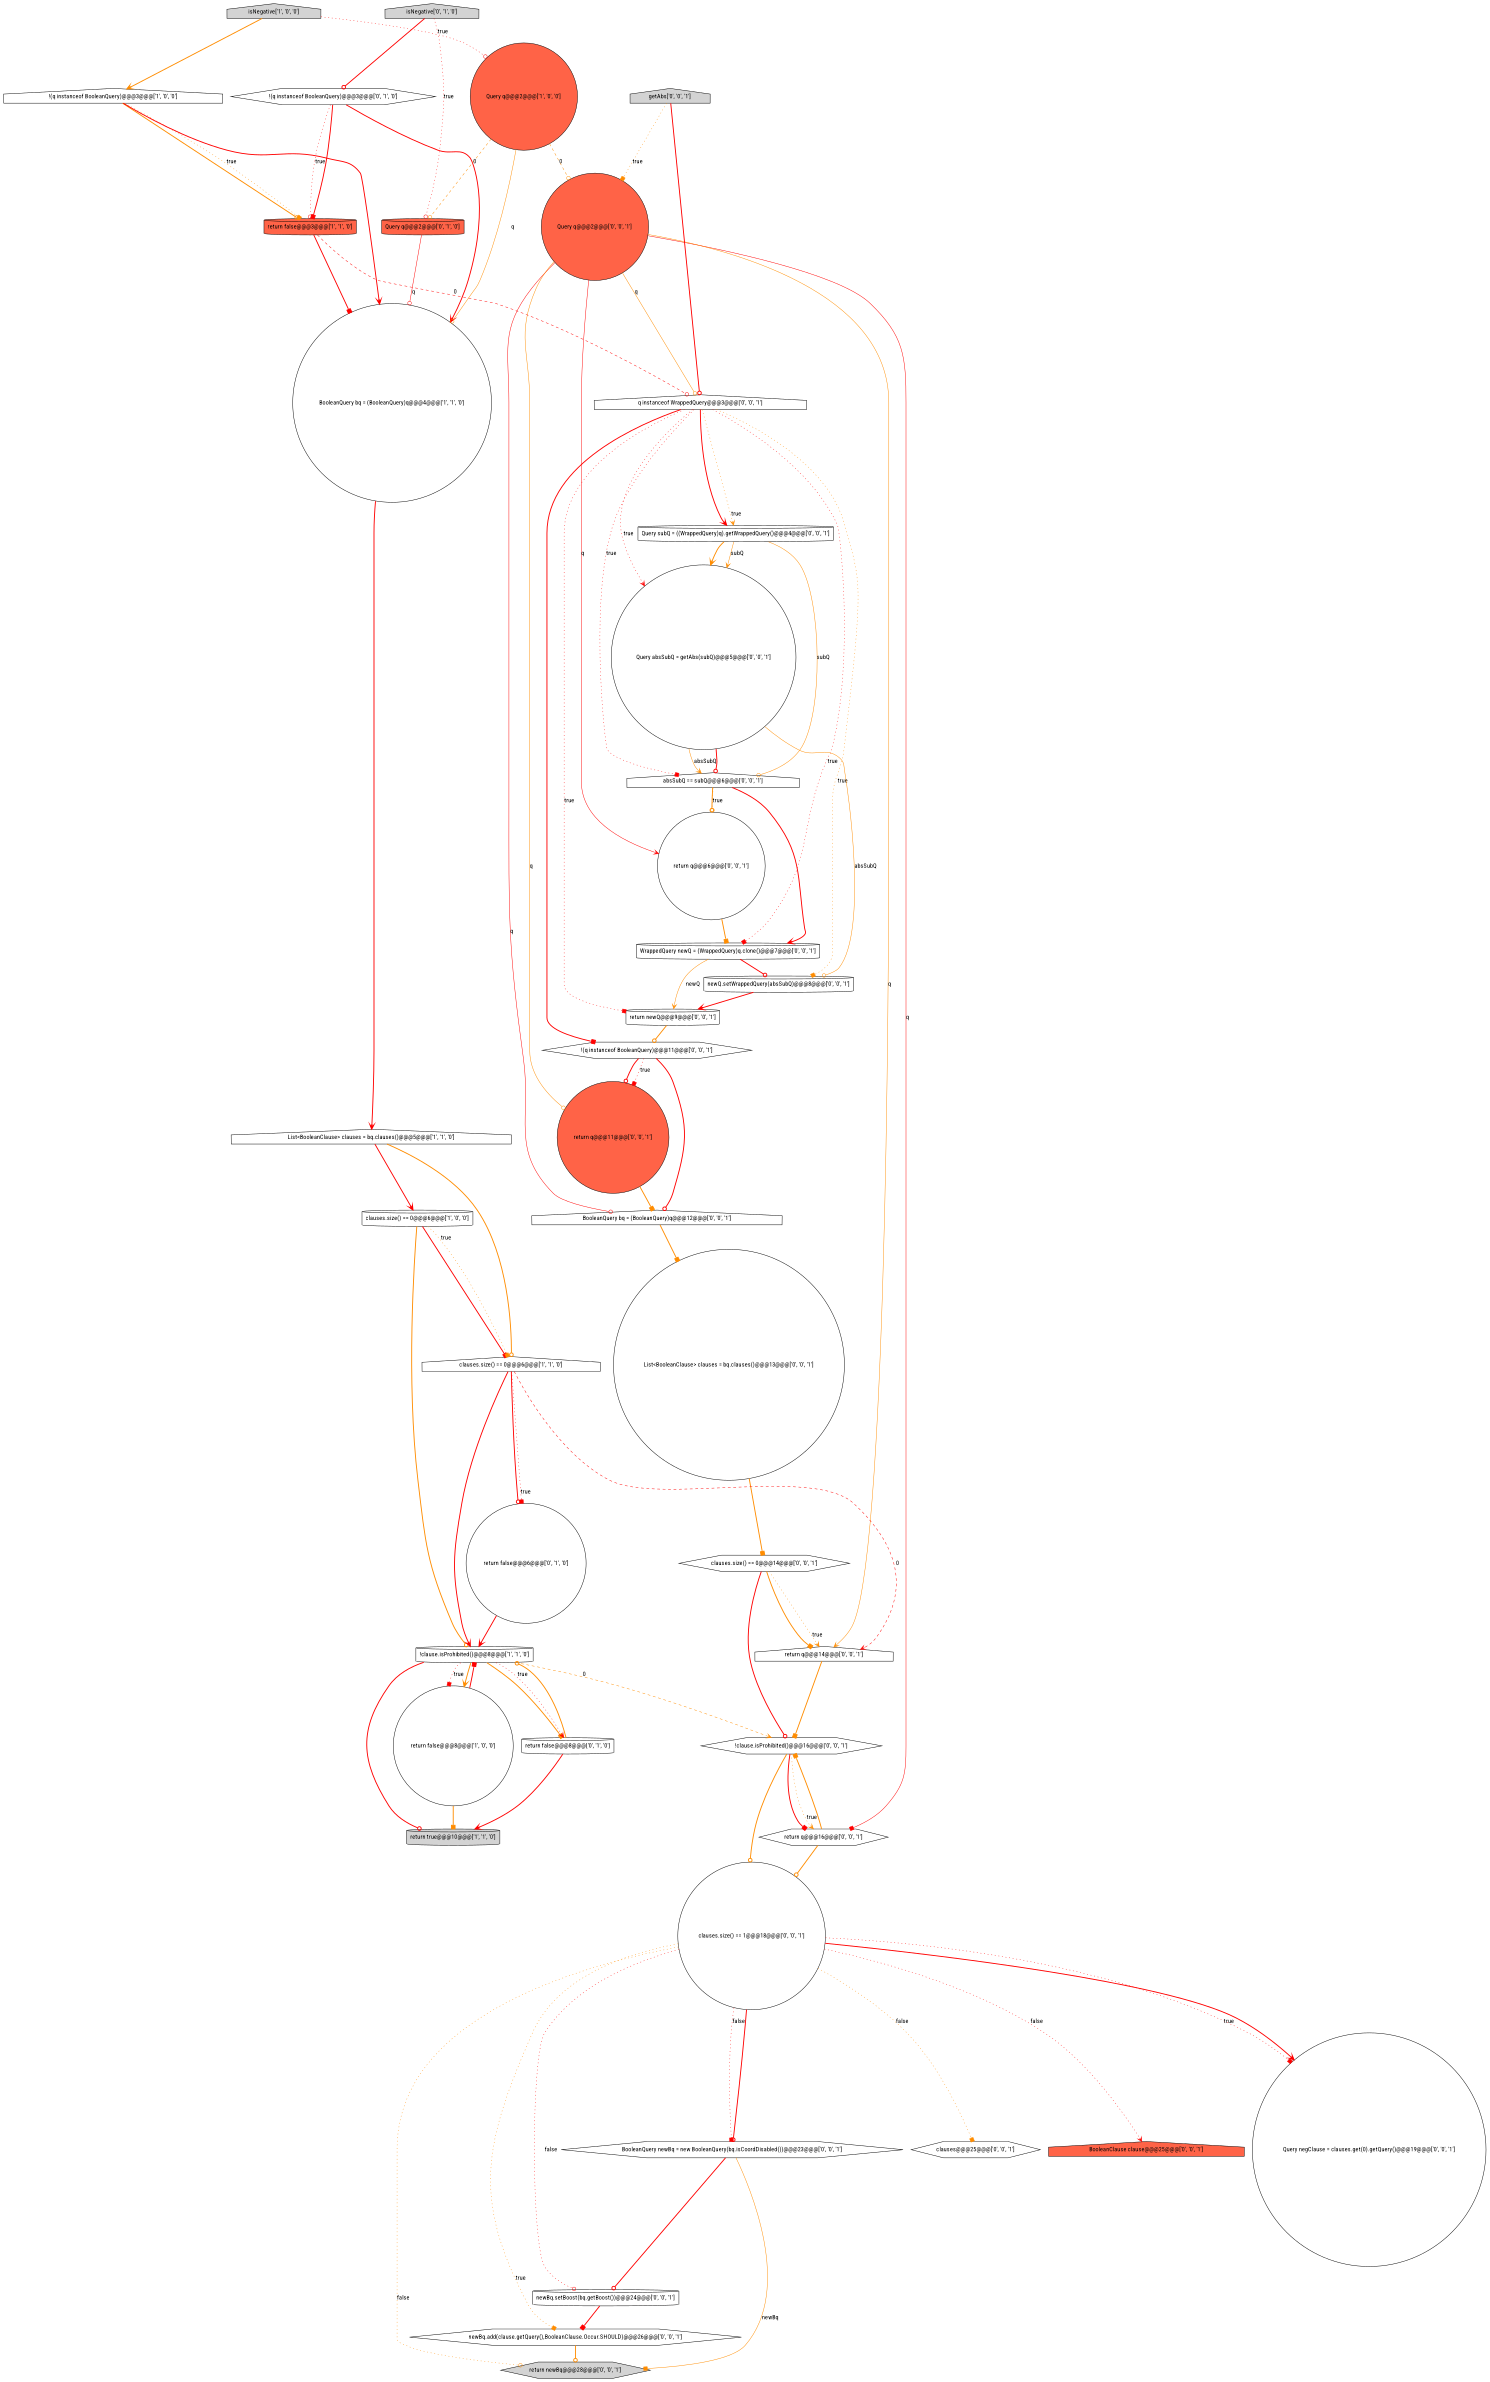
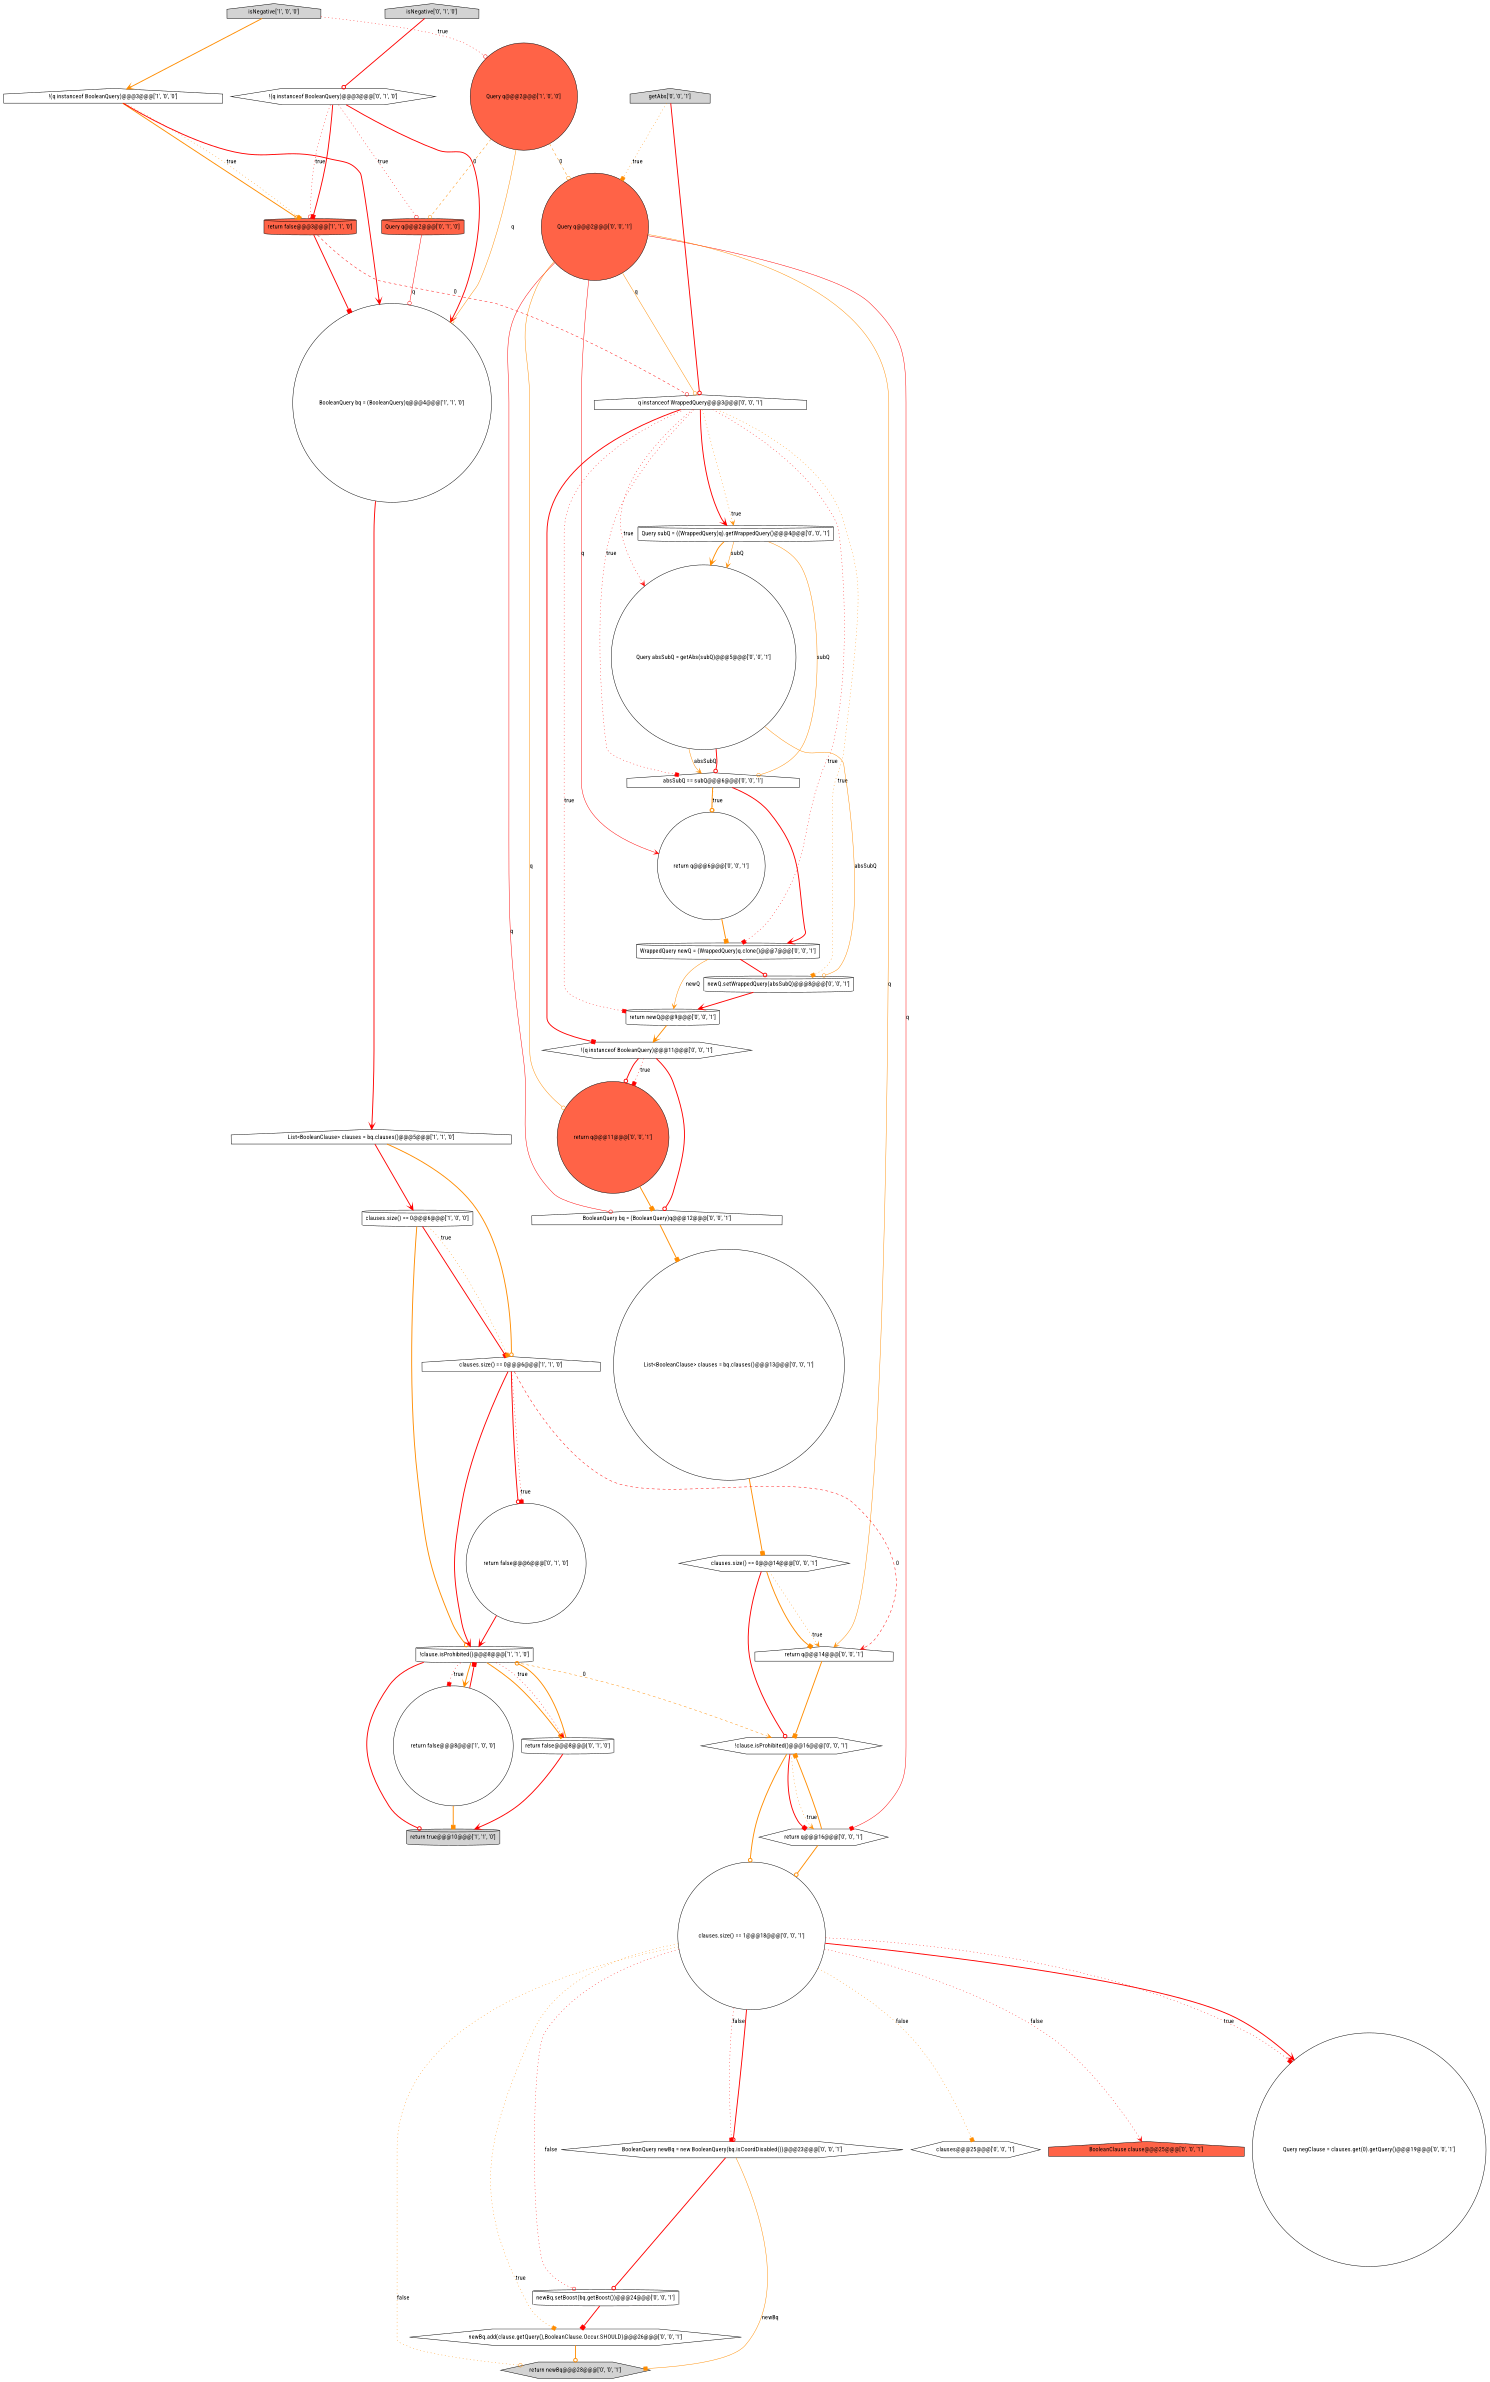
  digraph {
    fontname="Roboto Condensed"
    node [fillcolor=white fontname="Roboto Condensed" shape=cylinder style=filled]
    edge [arrowhead=odot color=red fontname="Roboto Condensed" style=bold]
    n1 [label="!clause.isProhibited()@@@8@@@['1', '1', '0']"]
    n2 [label="return false@@@8@@@['1', '0', '0']" shape=circle]
    n3 [fillcolor=lightgray label="return true@@@10@@@['1', '1', '0']"]
    n4 [label="return false@@@8@@@['0', '1', '0']"]
    n5 [label="!clause.isProhibited()@@@16@@@['0', '0', '1']" shape=hexagon]
    n6 [label="return q@@@16@@@['0', '0', '1']" shape=hexagon]
    n7 [label="clauses.size() == 1@@@18@@@['0', '0', '1']" shape=circle]
    n8 [label="BooleanQuery bq = (BooleanQuery)q@@@12@@@['0', '0', '1']" shape=house]
    n9 [label="List<BooleanClause> clauses = bq.clauses()@@@13@@@['0', '0', '1']" shape=circle]
    n10 [label="clauses.size() == 0@@@14@@@['0', '0', '1']" shape=hexagon]
    n11 [fillcolor=tomato label="Query q@@@2@@@['0', '0', '1']" shape=circle]
    n12 [label="return q@@@14@@@['0', '0', '1']" shape=house]
    n13 [fillcolor=tomato label="return q@@@11@@@['0', '0', '1']" shape=circle]
    n14 [label="return q@@@6@@@['0', '0', '1']" shape=circle]
    n15 [label="q instanceof WrappedQuery@@@3@@@['0', '0', '1']" shape=house]
    n16 [label="WrappedQuery newQ = (WrappedQuery)q.clone()@@@7@@@['0', '0', '1']"]
    n17 [label="Query absSubQ = getAbs(subQ)@@@5@@@['0', '0', '1']" shape=circle]
    n18 [label="absSubQ == subQ@@@6@@@['0', '0', '1']" shape=house]
    n19 [label="newQ.setWrappedQuery(absSubQ)@@@8@@@['0', '0', '1']"]
    n20 [label="Query subQ = ((WrappedQuery)q).getWrappedQuery()@@@4@@@['0', '0', '1']"]
    n21 [label="!(q instanceof BooleanQuery)@@@11@@@['0', '0', '1']" shape=hexagon]
    n22 [label="return newQ@@@9@@@['0', '0', '1']"]
    n23 [fillcolor=tomato label="return false@@@3@@@['1', '1', '0']"]
    n24 [label="BooleanQuery bq = (BooleanQuery)q@@@4@@@['1', '1', '0']" shape=circle]
    n25 [label="List<BooleanClause> clauses = bq.clauses()@@@5@@@['1', '1', '0']" shape=house]
    n26 [label="!(q instanceof BooleanQuery)@@@3@@@['1', '0', '0']" shape=house]
    n27 [label="newBq.setBoost(bq.getBoost())@@@24@@@['0', '0', '1']"]
    n28 [label="newBq.add(clause.getQuery(),BooleanClause.Occur.SHOULD)@@@26@@@['0', '0', '1']" shape=hexagon]
    n29 [fillcolor=lightgray label="return newBq@@@28@@@['0', '0', '1']" shape=hexagon]
    n30 [label="BooleanQuery newBq = new BooleanQuery(bq.isCoordDisabled())@@@23@@@['0', '0', '1']" shape=hexagon]
    n31 [label="clauses@@@25@@@['0', '0', '1']" shape=hexagon]
    n32 [fillcolor=tomato label="BooleanClause clause@@@25@@@['0', '0', '1']" shape=house]
    n33 [label="Query negClause = clauses.get(0).getQuery()@@@19@@@['0', '0', '1']" shape=circle]
    n34 [label="clauses.size() == 0@@@6@@@['1', '0', '0']"]
    n35 [label="clauses.size() == 0@@@6@@@['1', '1', '0']" shape=house]
    n36 [label="return false@@@6@@@['0', '1', '0']" shape=circle]
    n37 [fillcolor=lightgray label="isNegative['0', '1', '0']" shape=house]
    n38 [fillcolor=tomato label="Query q@@@2@@@['0', '1', '0']"]
    n39 [label="!(q instanceof BooleanQuery)@@@3@@@['0', '1', '0']" shape=hexagon]
    n40 [fillcolor=lightgray label="isNegative['1', '0', '0']" shape=house]
    n41 [fillcolor=tomato label="Query q@@@2@@@['1', '0', '0']" shape=circle]
    n42 [fillcolor=lightgray label="getAbs['0', '0', '1']" shape=house]
    n1 -> n2 [arrowhead=box label=true style=dotted]
    n1 -> n2 [arrowhead=vee color=darkorange]
    n1 -> n3
    n1 -> n4 [arrowhead=box color=darkorange]
    n1 -> n4 [arrowhead=vee label=true style=dotted]
    n1 -> n5 [arrowhead=vee color=darkorange label=0 style=dashed]
    n2 -> n1 [arrowhead=box]
    n2 -> n3 [arrowhead=box color=darkorange]
    n4 -> n1 [color=darkorange]
    n4 -> n3 [arrowhead=vee]
    n5 -> n6 [arrowhead=box]
    n5 -> n6 [arrowhead=vee color=darkorange label=true style=dotted]
    n5 -> n7 [color=darkorange]
    n6 -> n5 [arrowhead=box color=darkorange]
    n6 -> n7 [color=darkorange]
    n7 -> n27 [label=false style=dotted]
    n7 -> n28 [arrowhead=box color=darkorange label=true style=dotted]
    n7 -> n29 [color=darkorange label=false style=dotted]
    n7 -> n30 [arrowhead=box label=false style=dotted]
    n7 -> n30
    n7 -> n31 [arrowhead=box color=darkorange label=false style=dotted]
    n7 -> n32 [arrowhead=vee label=false style=dotted]
    n7 -> n33 [arrowhead=box label=true style=dotted]
    n7 -> n33 [arrowhead=vee]
    n8 -> n9 [arrowhead=box color=darkorange]
    n9 -> n10 [arrowhead=box color=darkorange]
    n10 -> n5
    n10 -> n12 [arrowhead=box color=darkorange]
    n10 -> n12 [arrowhead=vee color=darkorange label=true style=dotted]
    n11 -> n6 [arrowhead=box label=q style=solid]
    n11 -> n8 [label=q style=solid]
    n11 -> n12 [arrowhead=vee color=darkorange label=q style=solid]
    n11 -> n13 [color=darkorange label=q style=solid]
    n11 -> n14 [arrowhead=vee label=q style=solid]
    n11 -> n15 [color=darkorange label=q style=solid]
    n12 -> n5 [arrowhead=box color=darkorange]
    n13 -> n8 [arrowhead=box color=darkorange]
    n14 -> n16 [arrowhead=box color=darkorange]
    n15 -> n16 [arrowhead=box label=true style=dotted]
    n15 -> n17 [arrowhead=vee label=true style=dotted]
    n15 -> n18 [arrowhead=box label=true style=dotted]
    n15 -> n19 [arrowhead=box color=darkorange label=true style=dotted]
    n15 -> n20 [arrowhead=vee]
    n15 -> n20 [arrowhead=vee color=darkorange label=true style=dotted]
    n15 -> n21 [arrowhead=box]
    n15 -> n22 [arrowhead=box label=true style=dotted]
    n16 -> n19
    n16 -> n22 [arrowhead=vee color=darkorange label=newQ style=solid]
    n17 -> n18 [arrowhead=vee color=darkorange label=absSubQ style=solid]
    n17 -> n18
    n17 -> n19 [color=darkorange label=absSubQ style=solid]
    n18 -> n14 [color=darkorange]
    n18 -> n14 [color=darkorange label=true style=dotted]
    n18 -> n16 [arrowhead=vee]
    n19 -> n22 [arrowhead=vee]
    n20 -> n17 [arrowhead=vee color=darkorange]
    n20 -> n17 [arrowhead=vee color=darkorange label=subQ style=solid]
    n20 -> n18 [color=darkorange label=subQ style=solid]
    n21 -> n8
    n21 -> n13
    n21 -> n13 [arrowhead=box label=true style=dotted]
-   n22 -> n21 [color=darkorange]
+   n22 -> n21 [arrowhead=vee color=darkorange]
    n23 -> n15 [label=0 style=dashed]
    n23 -> n24 [arrowhead=box]
    n24 -> n25 [arrowhead=vee]
    n25 -> n34 [arrowhead=vee]
    n25 -> n35 [color=darkorange]
    n26 -> n23 [color=darkorange]
    n26 -> n23 [arrowhead=box color=darkorange label=true style=dotted]
    n26 -> n24 [arrowhead=vee]
    n27 -> n28 [arrowhead=box]
    n28 -> n29 [color=darkorange]
    n30 -> n27
    n30 -> n29 [arrowhead=box color=darkorange label=newBq style=solid]
    n34 -> n1 [color=darkorange]
    n34 -> n35 [arrowhead=box]
    n34 -> n35 [arrowhead=box color=darkorange label=true style=dotted]
    n35 -> n1 [arrowhead=vee]
    n35 -> n12 [arrowhead=vee label=0 style=dashed]
    n35 -> n36
    n35 -> n36 [arrowhead=box label=true style=dotted]
    n36 -> n1 [arrowhead=vee]
-   n37 -> n38 [label=true style=dotted]
+   n39 -> n38 [label=true style=dotted]
    n37 -> n39
    n38 -> n24 [label=q style=solid]
    n39 -> n23 [label=true style=dotted]
    n39 -> n23 [arrowhead=box]
    n39 -> n24 [arrowhead=vee]
    n40 -> n26 [arrowhead=vee color=darkorange]
    n40 -> n41 [label=true style=dotted]
    n41 -> n11 [color=darkorange label=0 style=dashed]
    n41 -> n24 [color=darkorange label=q style=solid]
    n41 -> n38 [color=darkorange label=0 style=dashed]
    n42 -> n11 [arrowhead=box color=darkorange label=true style=dotted]
    n42 -> n15
  }
